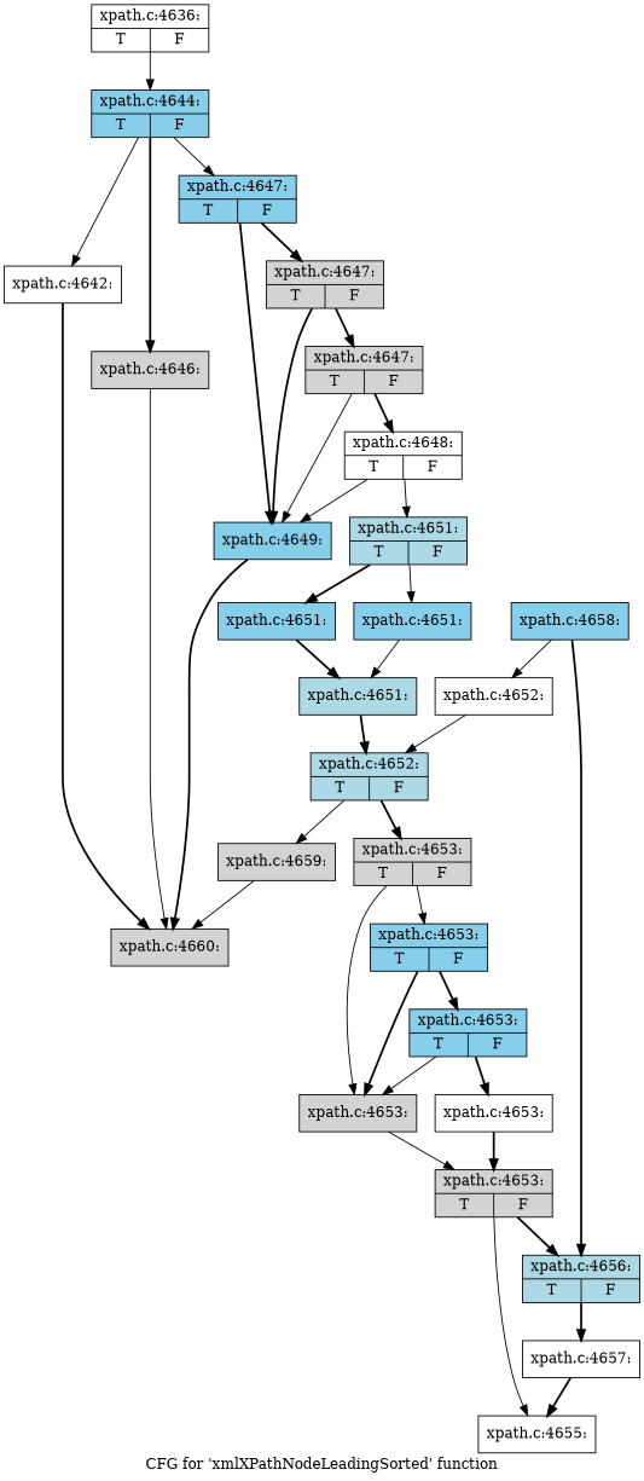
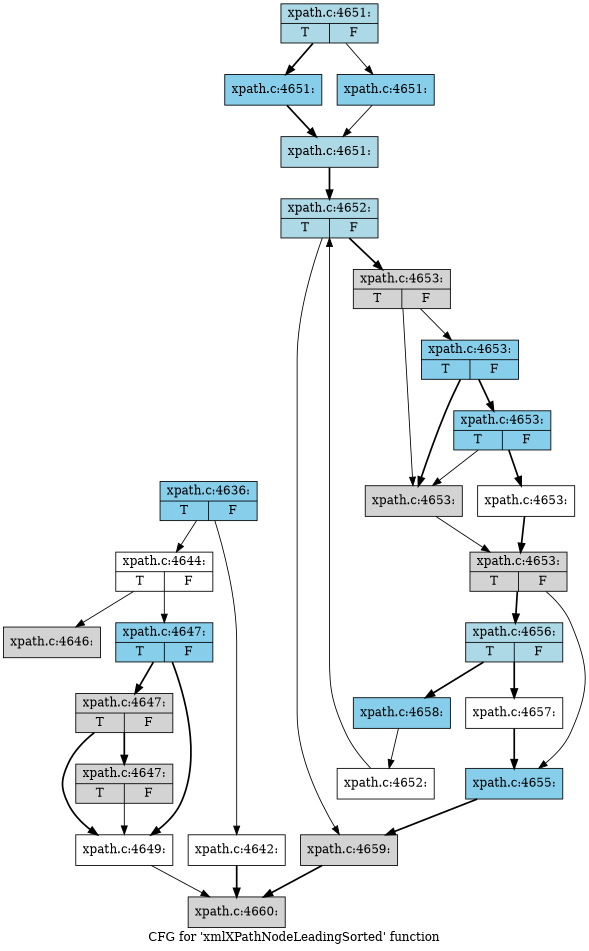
  digraph {
    label="CFG for 'xmlXPathNodeLeadingSorted' function"
    node [fillcolor=white shape=record style=filled]
    edge [style=bold]
-   n1 [label="{xpath.c:4636:|{<s0>T|<s1>F}}"]
+   n1 [fillcolor=skyblue label="{xpath.c:4636:|{<s0>T|<s1>F}}"]
    n2 [label="{xpath.c:4642:}"]
-   n3 [fillcolor=skyblue label="{xpath.c:4644:|{<s0>T|<s1>F}}"]
+   n3 [label="{xpath.c:4644:|{<s0>T|<s1>F}}"]
    n4 [fillcolor=lightgrey label="{xpath.c:4660:}"]
    n5 [fillcolor=lightgrey label="{xpath.c:4646:}"]
    n6 [fillcolor=skyblue label="{xpath.c:4647:|{<s0>T|<s1>F}}"]
-   n7 [fillcolor=skyblue label="{xpath.c:4649:}"]
+   n7 [label="{xpath.c:4649:}"]
    n8 [fillcolor=lightgrey label="{xpath.c:4647:|{<s0>T|<s1>F}}"]
    n9 [fillcolor=lightgrey label="{xpath.c:4647:|{<s0>T|<s1>F}}"]
-   n10 [label="{xpath.c:4648:|{<s0>T|<s1>F}}"]
    n11 [fillcolor=lightblue label="{xpath.c:4651:|{<s0>T|<s1>F}}"]
    n12 [fillcolor=skyblue label="{xpath.c:4651:}"]
    n13 [fillcolor=skyblue label="{xpath.c:4651:}"]
    n14 [fillcolor=lightblue label="{xpath.c:4651:}"]
    n15 [fillcolor=lightblue label="{xpath.c:4652:|{<s0>T|<s1>F}}"]
    n16 [fillcolor=lightgrey label="{xpath.c:4653:|{<s0>T|<s1>F}}"]
    n17 [fillcolor=lightgrey label="{xpath.c:4659:}"]
    n18 [fillcolor=skyblue label="{xpath.c:4653:|{<s0>T|<s1>F}}"]
    n19 [fillcolor=lightgrey label="{xpath.c:4653:}"]
    n20 [fillcolor=skyblue label="{xpath.c:4653:|{<s0>T|<s1>F}}"]
    n21 [fillcolor=lightgrey label="{xpath.c:4653:|{<s0>T|<s1>F}}"]
    n22 [label="{xpath.c:4653:}"]
-   n23 [label="{xpath.c:4655:}"]
+   n23 [fillcolor=skyblue label="{xpath.c:4655:}"]
    n24 [fillcolor=lightblue label="{xpath.c:4656:|{<s0>T|<s1>F}}"]
    n25 [label="{xpath.c:4657:}"]
    n26 [fillcolor=skyblue label="{xpath.c:4658:}"]
    n27 [label="{xpath.c:4652:}"]
-   n3 -> n2 [style=solid]
+   n1 -> n2 [style=solid]
    n1 -> n3 [style=solid]
    n2 -> n4
-   n3 -> n5
+   n3 -> n5 [style=solid]
    n3 -> n6 [style=solid]
-   n5 -> n4 [style=solid]
    n6 -> n7
    n6 -> n8
-   n7 -> n4
+   n7 -> n4 [style=solid]
    n8 -> n7
    n8 -> n9
    n9 -> n7 [style=solid]
-   n9 -> n10
-   n10 -> n7 [style=solid]
-   n10 -> n11 [style=solid]
    n11 -> n12
    n11 -> n13 [style=solid]
    n12 -> n14
    n13 -> n14 [style=solid]
    n14 -> n15
    n15 -> n16
    n15 -> n17 [style=solid]
    n16 -> n18 [style=solid]
    n16 -> n19 [style=solid]
-   n17 -> n4 [style=solid]
+   n17 -> n4
    n18 -> n19
    n18 -> n20
    n19 -> n21 [style=solid]
    n20 -> n19 [style=solid]
    n20 -> n22
    n21 -> n23 [style=solid]
    n21 -> n24
    n22 -> n21
+   n23 -> n17
    n24 -> n25
-   n26 -> n24
+   n24 -> n26
    n25 -> n23
    n26 -> n27 [style=solid]
    n27 -> n15 [style=solid]
  }
